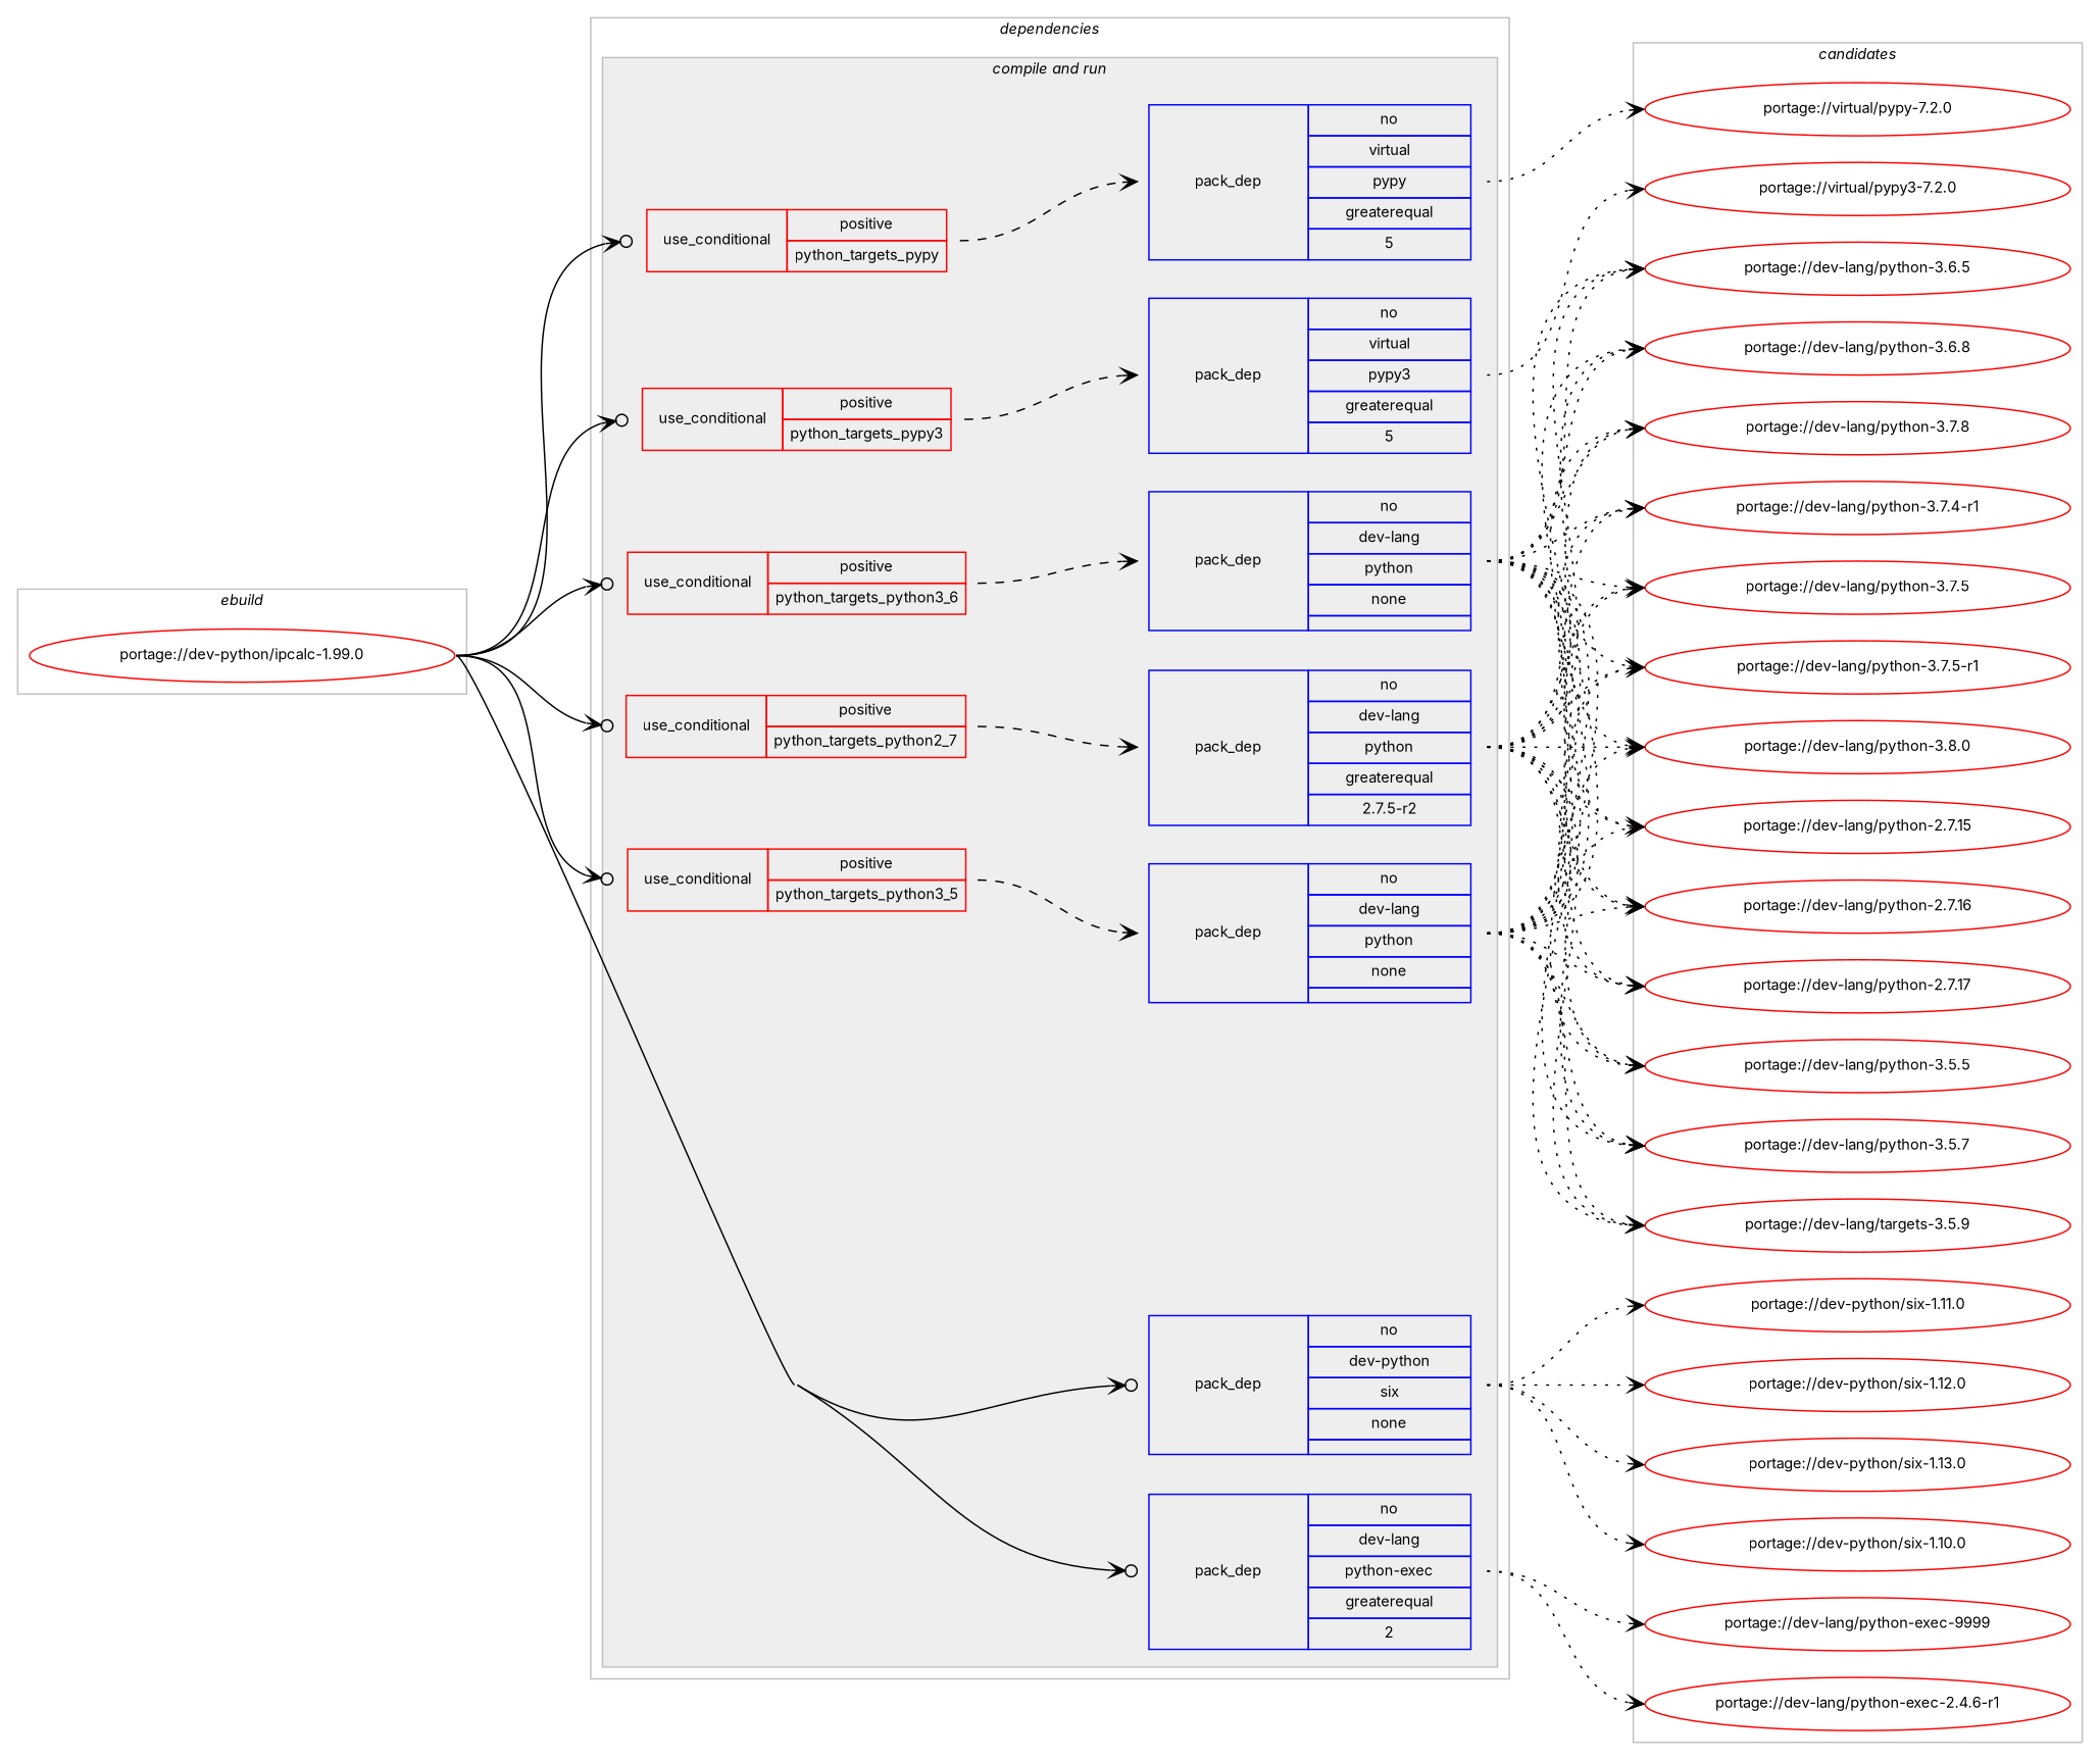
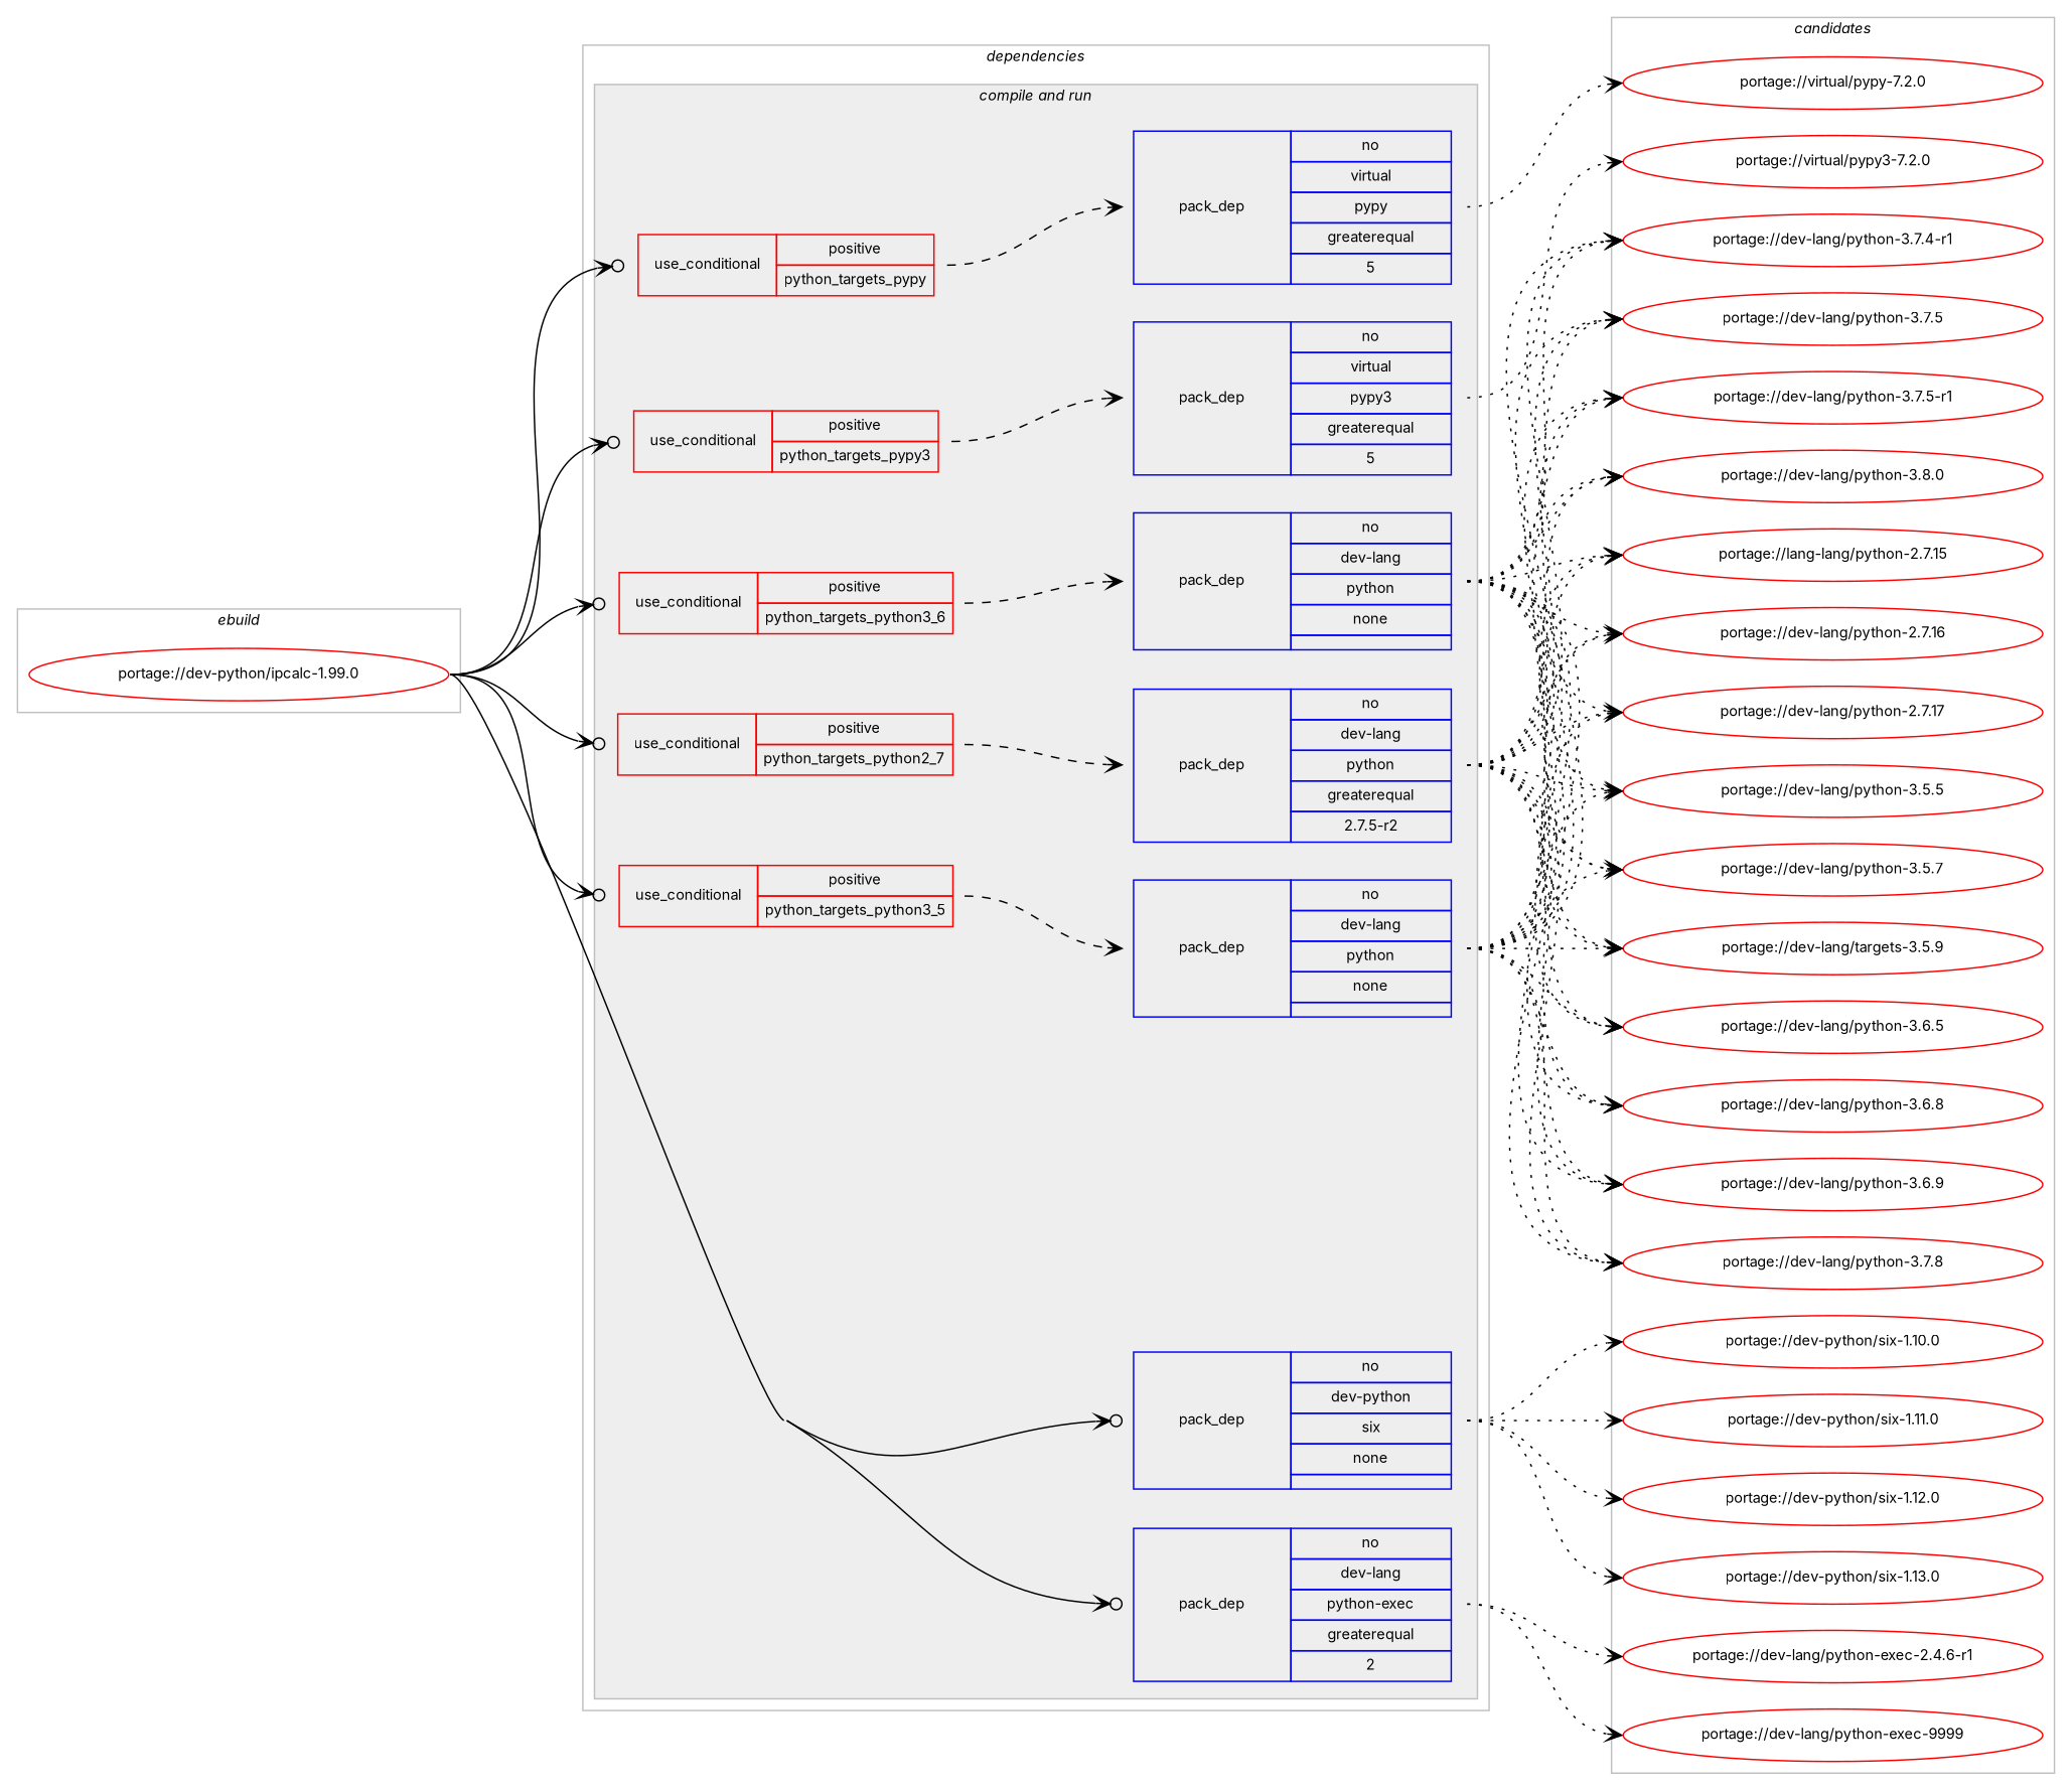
  digraph {
    compound=true
    concentrate=true
    fontname=Inter
    fontsize=10
    newrank=true
    rankdir=LR
    ranksep=1.5
    node [color=red fontname=Inter fontsize=10]
    edge [arrowhead=vee fontname=Inter headport=w style=dotted tailport=e weight=100]
    n1 [label="portage://dev-python/ipcalc-1.99.0" width=4]
    n2 [color=blue label=<<TABLE BORDER="0" CELLBORDER="1" CELLSPACING="0" CELLPADDING="4" WIDTH="220"><TR><TD ROWSPAN="6" CELLPADDING="30">pack_dep</TD></TR><TR><TD WIDTH="110">no</TD></TR><TR><TD>virtual</TD></TR><TR><TD>pypy</TD></TR><TR><TD>greaterequal</TD></TR><TR><TD>5</TD></TR></TABLE>> shape=none]
    n3 [label=<<TABLE BORDER="0" CELLBORDER="1" CELLSPACING="0" CELLPADDING="4"><TR><TD ROWSPAN="3" CELLPADDING="10">use_conditional</TD></TR><TR><TD>positive</TD></TR><TR><TD>python_targets_pypy</TD></TR></TABLE>> shape=none]
    n4 [color=blue label=<<TABLE BORDER="0" CELLBORDER="1" CELLSPACING="0" CELLPADDING="4" WIDTH="220"><TR><TD ROWSPAN="6" CELLPADDING="30">pack_dep</TD></TR><TR><TD WIDTH="110">no</TD></TR><TR><TD>virtual</TD></TR><TR><TD>pypy3</TD></TR><TR><TD>greaterequal</TD></TR><TR><TD>5</TD></TR></TABLE>> shape=none]
    n5 [label=<<TABLE BORDER="0" CELLBORDER="1" CELLSPACING="0" CELLPADDING="4"><TR><TD ROWSPAN="3" CELLPADDING="10">use_conditional</TD></TR><TR><TD>positive</TD></TR><TR><TD>python_targets_pypy3</TD></TR></TABLE>> shape=none]
    n6 [color=blue label=<<TABLE BORDER="0" CELLBORDER="1" CELLSPACING="0" CELLPADDING="4" WIDTH="220"><TR><TD ROWSPAN="6" CELLPADDING="30">pack_dep</TD></TR><TR><TD WIDTH="110">no</TD></TR><TR><TD>dev-lang</TD></TR><TR><TD>python</TD></TR><TR><TD>greaterequal</TD></TR><TR><TD>2.7.5-r2</TD></TR></TABLE>> shape=none]
    n7 [label=<<TABLE BORDER="0" CELLBORDER="1" CELLSPACING="0" CELLPADDING="4"><TR><TD ROWSPAN="3" CELLPADDING="10">use_conditional</TD></TR><TR><TD>positive</TD></TR><TR><TD>python_targets_python2_7</TD></TR></TABLE>> shape=none]
    n8 [color=blue label=<<TABLE BORDER="0" CELLBORDER="1" CELLSPACING="0" CELLPADDING="4" WIDTH="220"><TR><TD ROWSPAN="6" CELLPADDING="30">pack_dep</TD></TR><TR><TD WIDTH="110">no</TD></TR><TR><TD>dev-python</TD></TR><TR><TD>six</TD></TR><TR><TD>none</TD></TR><TR><TD></TD></TR></TABLE>> shape=none]
    n9 [color=blue label=<<TABLE BORDER="0" CELLBORDER="1" CELLSPACING="0" CELLPADDING="4" WIDTH="220"><TR><TD ROWSPAN="6" CELLPADDING="30">pack_dep</TD></TR><TR><TD WIDTH="110">no</TD></TR><TR><TD>dev-lang</TD></TR><TR><TD>python</TD></TR><TR><TD>none</TD></TR><TR><TD></TD></TR></TABLE>> shape=none]
    n10 [label=<<TABLE BORDER="0" CELLBORDER="1" CELLSPACING="0" CELLPADDING="4"><TR><TD ROWSPAN="3" CELLPADDING="10">use_conditional</TD></TR><TR><TD>positive</TD></TR><TR><TD>python_targets_python3_5</TD></TR></TABLE>> shape=none]
    n11 [color=blue label=<<TABLE BORDER="0" CELLBORDER="1" CELLSPACING="0" CELLPADDING="4" WIDTH="220"><TR><TD ROWSPAN="6" CELLPADDING="30">pack_dep</TD></TR><TR><TD WIDTH="110">no</TD></TR><TR><TD>dev-lang</TD></TR><TR><TD>python</TD></TR><TR><TD>none</TD></TR><TR><TD></TD></TR></TABLE>> shape=none]
    n12 [label=<<TABLE BORDER="0" CELLBORDER="1" CELLSPACING="0" CELLPADDING="4"><TR><TD ROWSPAN="3" CELLPADDING="10">use_conditional</TD></TR><TR><TD>positive</TD></TR><TR><TD>python_targets_python3_6</TD></TR></TABLE>> shape=none]
    n13 [color=blue label=<<TABLE BORDER="0" CELLBORDER="1" CELLSPACING="0" CELLPADDING="4" WIDTH="220"><TR><TD ROWSPAN="6" CELLPADDING="30">pack_dep</TD></TR><TR><TD WIDTH="110">no</TD></TR><TR><TD>dev-lang</TD></TR><TR><TD>python-exec</TD></TR><TR><TD>greaterequal</TD></TR><TR><TD>2</TD></TR></TABLE>> shape=none]
    n14 [label="portage://virtual/pypy-7.2.0" width=4]
    n15 [label="portage://virtual/pypy3-7.2.0" width=4]
-   n16 [label="portage://dev-lang/python-2.7.15" width=4]
+   n16 [label="portage://lang-lang/python-2.7.15" width=4]
    n17 [label="portage://dev-lang/python-2.7.16" width=4]
    n18 [label="portage://dev-lang/python-2.7.17" width=4]
    n19 [label="portage://dev-lang/python-3.5.5" width=4]
    n20 [label="portage://dev-lang/python-3.5.7" width=4]
    n21 [label="portage://dev-lang/targets-3.5.9" width=4]
    n22 [label="portage://dev-lang/python-3.6.5" width=4]
    n23 [label="portage://dev-lang/python-3.6.8" width=4]
+   n24 [label="portage://dev-lang/python-3.6.9" width=4]
    n25 [label="portage://dev-lang/python-3.7.8" width=4]
    n26 [label="portage://dev-lang/python-3.7.4-r1" width=4]
    n27 [label="portage://dev-lang/python-3.7.5" width=4]
    n28 [label="portage://dev-lang/python-3.7.5-r1" width=4]
    n29 [label="portage://dev-lang/python-3.8.0" width=4]
    n30 [label="portage://dev-lang/python-exec-2.4.6-r1" width=4]
    n31 [label="portage://dev-lang/python-exec-9999" width=4]
    n32 [label="portage://dev-python/six-1.10.0" width=4]
    n33 [label="portage://dev-python/six-1.11.0" width=4]
    n34 [label="portage://dev-python/six-1.12.0" width=4]
    n35 [label="portage://dev-python/six-1.13.0" width=4]
    subgraph cluster_1 {
      color=gray
      label=<<i>ebuild</i>>
      rank=same
      n1
    }
    subgraph cluster_2 {
      color=gray
      label=<<i>dependencies</i>>
      subgraph cluster_3 {
        color=gray
        fillcolor="#eeeeee"
        label=<<i>compile</i>>
        style=filled
      }
      subgraph cluster_4 {
        color=gray
        fillcolor="#eeeeee"
        label=<<i>compile and run</i>>
        style=filled
        subgraph sub_5 {
          color=gray
          fillcolor="#eeeeee"
          label=<<i>compile and run</i>>
          style=filled
          n3
          subgraph sub_6 {
            color=gray
            fillcolor="#eeeeee"
            label=<<i>compile and run</i>>
            style=filled
            n2
          }
        }
        subgraph sub_7 {
          color=gray
          fillcolor="#eeeeee"
          label=<<i>compile and run</i>>
          style=filled
          n5
          subgraph sub_8 {
            color=gray
            fillcolor="#eeeeee"
            label=<<i>compile and run</i>>
            style=filled
            n4
          }
        }
        subgraph sub_9 {
          color=gray
          fillcolor="#eeeeee"
          label=<<i>compile and run</i>>
          style=filled
          n7
          subgraph sub_10 {
            color=gray
            fillcolor="#eeeeee"
            label=<<i>compile and run</i>>
            style=filled
            n6
          }
        }
        subgraph sub_11 {
          color=gray
          fillcolor="#eeeeee"
          label=<<i>compile and run</i>>
          style=filled
          n8
        }
        subgraph sub_12 {
          color=gray
          fillcolor="#eeeeee"
          label=<<i>compile and run</i>>
          style=filled
          n10
          subgraph sub_13 {
            color=gray
            fillcolor="#eeeeee"
            label=<<i>compile and run</i>>
            style=filled
            n9
          }
        }
        subgraph sub_14 {
          color=gray
          fillcolor="#eeeeee"
          label=<<i>compile and run</i>>
          style=filled
          n12
          subgraph sub_15 {
            color=gray
            fillcolor="#eeeeee"
            label=<<i>compile and run</i>>
            style=filled
            n11
          }
        }
        subgraph sub_16 {
          color=gray
          fillcolor="#eeeeee"
          label=<<i>compile and run</i>>
          style=filled
          n13
        }
      }
      subgraph cluster_17 {
        color=gray
        fillcolor="#eeeeee"
        label=<<i>run</i>>
        style=filled
      }
    }
    subgraph cluster_18 {
      color=gray
      label=<<i>candidates</i>>
      rank=same
      subgraph sub_19 {
        color=black
        label=<<i>candidates</i>>
        nodesep=1
        rank=same
        n14
      }
      subgraph sub_20 {
        color=black
        label=<<i>candidates</i>>
        nodesep=1
        rank=same
        n15
      }
      subgraph sub_21 {
        color=black
        label=<<i>candidates</i>>
        nodesep=1
        rank=same
        n16
        n17
        n18
        n19
        n20
        n21
        n22
        n23
+       n24
        n25
        n26
        n27
        n28
        n29
      }
      subgraph sub_22 {
        color=black
        label=<<i>candidates</i>>
        nodesep=1
        rank=same
        n16
        n17
        n18
        n19
        n20
        n21
        n22
        n23
+       n24
        n25
        n26
        n27
        n28
        n29
      }
      subgraph sub_23 {
        color=black
        label=<<i>candidates</i>>
        nodesep=1
        rank=same
        n16
        n17
        n18
        n19
        n20
        n21
        n22
        n23
+       n24
        n25
        n26
        n27
        n28
        n29
      }
      subgraph sub_24 {
        color=black
        label=<<i>candidates</i>>
        nodesep=1
        rank=same
        n30
        n31
      }
      subgraph sub_25 {
        color=black
        label=<<i>candidates</i>>
        nodesep=1
        rank=same
        n32
        n33
        n34
        n35
      }
    }
    n1 -> n3 [arrowhead=odotvee style=solid weight=20]
    n1 -> n5 [arrowhead=odotvee style=solid weight=20]
    n1 -> n7 [arrowhead=odotvee style=solid weight=20]
    n1 -> n8 [arrowhead=odotvee style=solid weight=20]
    n1 -> n10 [arrowhead=odotvee style=solid weight=20]
    n1 -> n12 [arrowhead=odotvee style=solid weight=20]
    n1 -> n13 [arrowhead=odotvee style=solid weight=20]
    n2 -> n14
    n3 -> n2 [style=dashed weight=20]
    n4 -> n15
    n5 -> n4 [style=dashed weight=20]
    n6 -> n16
    n6 -> n17
    n6 -> n18
    n6 -> n19
    n6 -> n20
    n6 -> n21
    n6 -> n22
    n6 -> n23
+   n6 -> n24
    n6 -> n25
    n6 -> n26
    n6 -> n27
    n6 -> n28
    n6 -> n29
    n7 -> n6 [style=dashed weight=20]
    n8 -> n32
    n8 -> n33
    n8 -> n34
    n8 -> n35
    n9 -> n16
    n9 -> n17
    n9 -> n18
    n9 -> n19
    n9 -> n20
    n9 -> n21
    n9 -> n22
    n9 -> n23
+   n9 -> n24
    n9 -> n25
    n9 -> n26
    n9 -> n27
    n9 -> n28
    n9 -> n29
    n10 -> n9 [style=dashed weight=20]
    n11 -> n16
    n11 -> n17
    n11 -> n18
    n11 -> n19
    n11 -> n20
    n11 -> n21
    n11 -> n22
    n11 -> n23
+   n11 -> n24
    n11 -> n25
    n11 -> n26
    n11 -> n27
    n11 -> n28
    n11 -> n29
    n12 -> n11 [style=dashed weight=20]
    n13 -> n30
    n13 -> n31
  }
